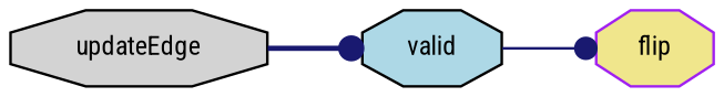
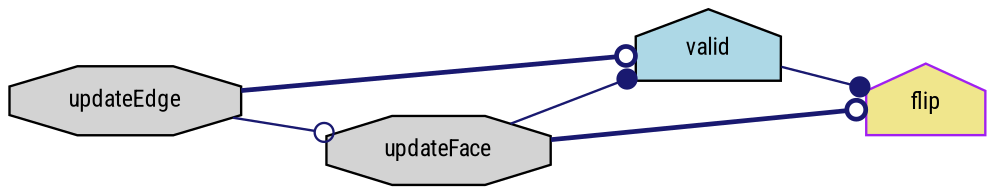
  digraph {
    fontname="Roboto Condensed"
    rankdir=LR
    node [color=black fillcolor=lightgrey fontname="Roboto Condensed" fontsize=10 shape=octagon style=filled]
    edge [arrowhead=odot color=midnightblue fontname="Roboto Condensed" fontsize=10 labelfontname=Helvetica labelfontsize=10 style=solid]
    n1 [fontcolor=black height=0.2 label=updateEdge width=0.4]
-   n3 [fillcolor=lightblue height=0.2 label=valid width=0.4]
-   n4 [color=purple fillcolor=khaki height=0.2 label=flip width=0.4]
-   n1 -> n3 [arrowhead=dot style=bold]
+   n2 [height=0.2 label=updateFace width=0.4]
+   n3 [fillcolor=lightblue height=0.2 label=valid shape=house width=0.4]
+   n4 [color=purple fillcolor=khaki height=0.2 label=flip shape=house width=0.4]
+   n1 -> n2
+   n1 -> n3 [style=bold]
+   n2 -> n3 [arrowhead=dot]
+   n2 -> n4 [style=bold]
    n3 -> n4 [arrowhead=dot]
  }
